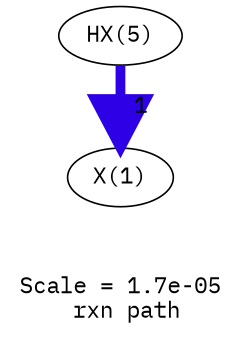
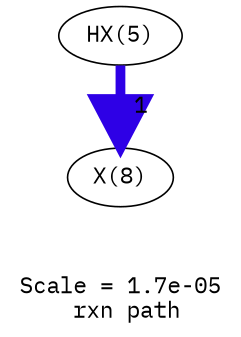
  digraph {
    fontname="IBM Plex Mono"
    label="Scale = 1.7e-05\l rxn path"
    node [fontname="IBM Plex Mono"]
    n1 [label="HX(5)"]
-   n2 [label="X(1)"]
+   n2 [label="X(8)"]
    n1 -> n2 [arrowsize=3 color="0.7, 1.5, 0.9" fontname="IBM Plex Mono" label=" 1" style="setlinewidth(6)"]
  }
